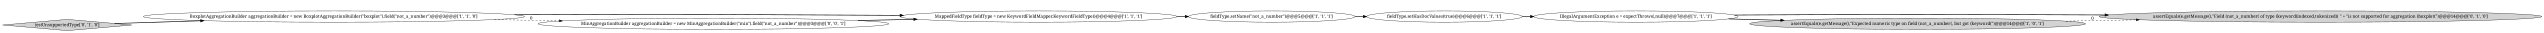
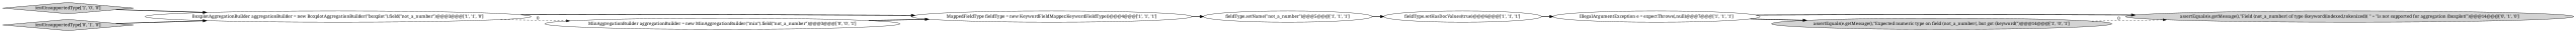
  digraph {
    fontname="Noto Serif"
    rankdir=LR
    node [fillcolor=white fontname="Noto Serif" shape=ellipse style=filled]
    edge [fontname="Noto Serif" style=bold]
    n1 [label="fieldType.setName(\"not_a_number\")@@@5@@@['1', '1', '1']"]
    n2 [label="fieldType.setHasDocValues(true)@@@6@@@['1', '1', '1']"]
    n3 [label="IllegalArgumentException e = expectThrows(,null)@@@7@@@['1', '1', '1']"]
    n4 [label="BoxplotAggregationBuilder aggregationBuilder = new BoxplotAggregationBuilder(\"boxplot\").field(\"not_a_number\")@@@3@@@['1', '1', '0']"]
    n5 [label="MappedFieldType fieldType = new KeywordFieldMapper.KeywordFieldType()@@@4@@@['1', '1', '1']"]
    n6 [label="MinAggregationBuilder aggregationBuilder = new MinAggregationBuilder(\"min\").field(\"not_a_number\")@@@3@@@['0', '0', '1']"]
+   n7 [fillcolor=lightgray label="testUnsupportedType['1', '0', '0']" shape=diamond]
    n8 [fillcolor=lightgray label="assertEquals(e.getMessage(),\"Field (not_a_number( of type (keyword(indexed,tokenized)( \" + \"is not supported for aggregation (boxplot(\")@@@14@@@['0', '1', '0']"]
    n9 [fillcolor=lightgray label="assertEquals(e.getMessage(),\"Expected numeric type on field (not_a_number(, but got (keyword(\")@@@14@@@['1', '0', '1']"]
    n10 [fillcolor=lightgray label="testUnsupportedType['0', '1', '0']" shape=diamond]
    n1 -> n2
    n2 -> n3
    n3 -> n8
    n3 -> n9
    n4 -> n5
    n4 -> n6 [label=0 style=dashed]
    n5 -> n1
    n6 -> n5
+   n7 -> n4
    n9 -> n8 [label=0 style=dashed]
    n10 -> n4
  }
